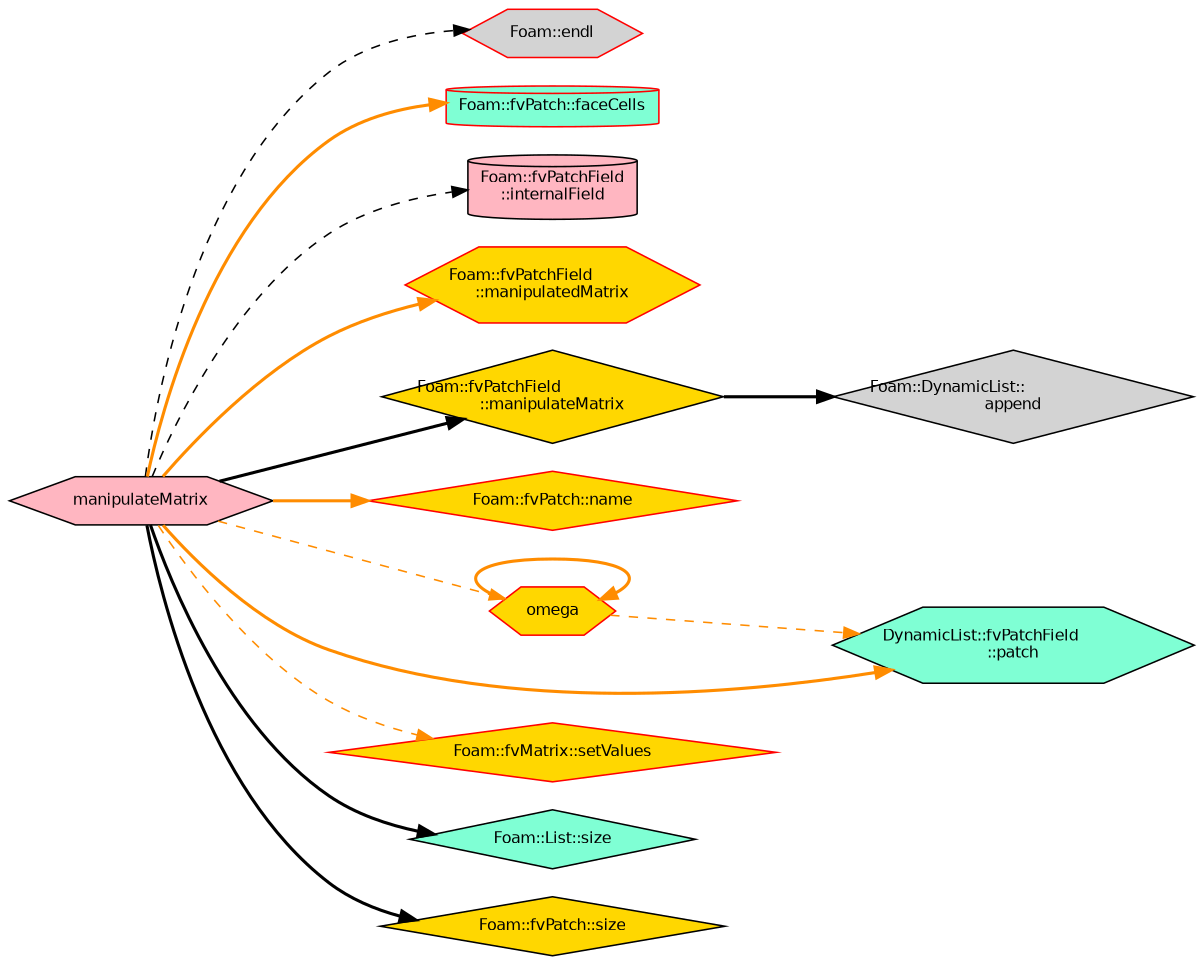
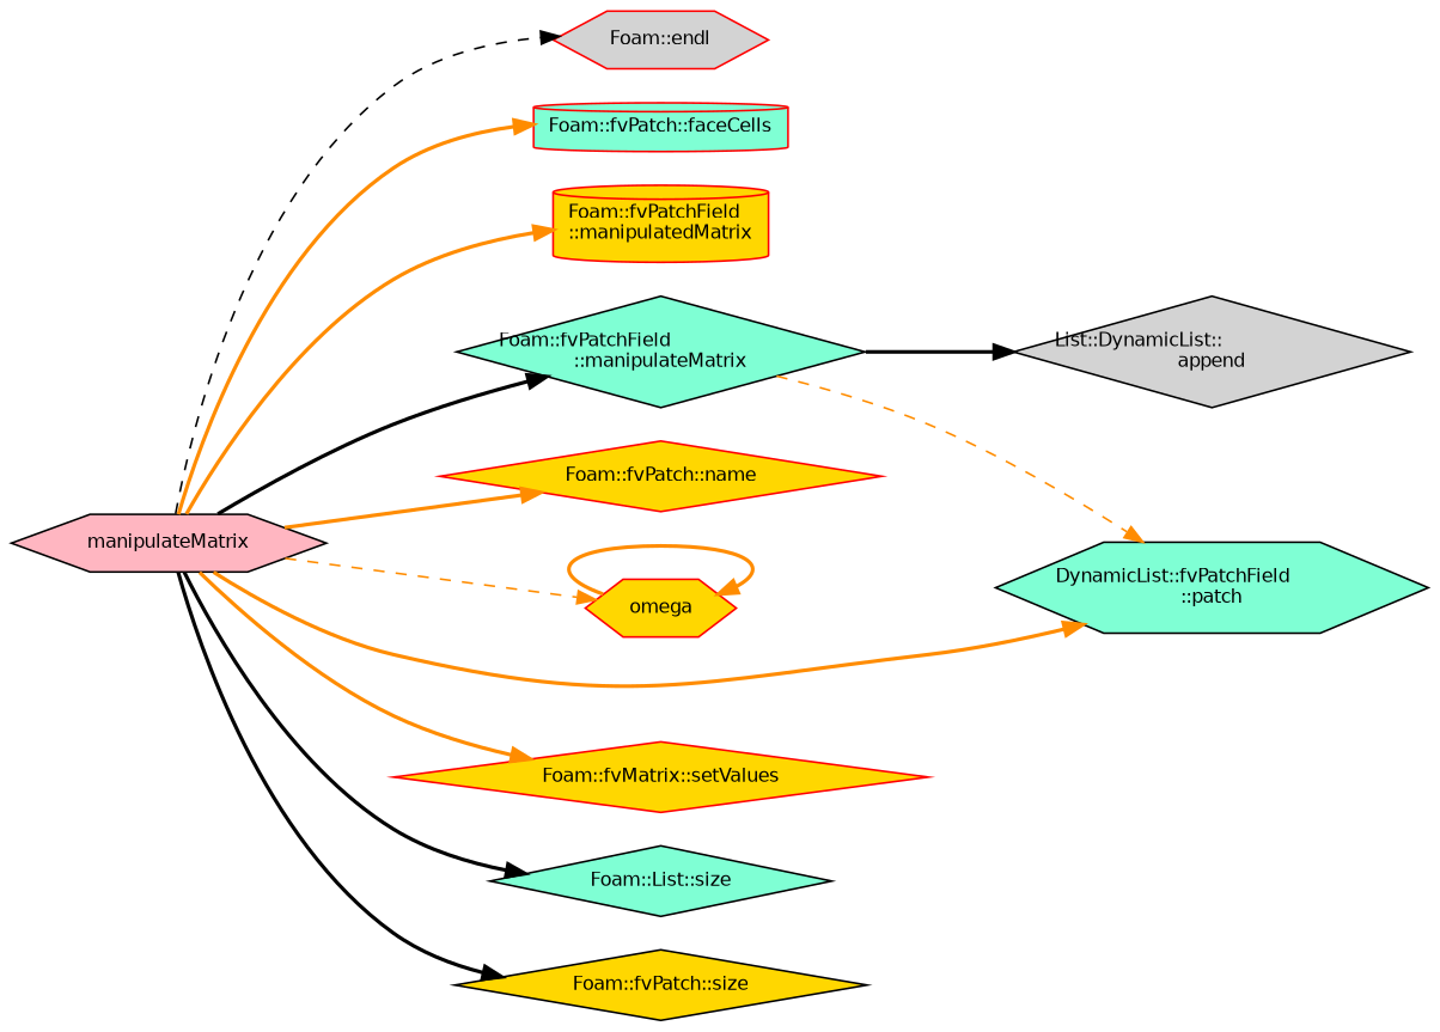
  digraph {
    rankdir=LR
    node [color=black fillcolor=gold fontname=Helvetica fontsize=10 shape=diamond style=filled]
    edge [color=darkorange fontname=Helvetica fontsize=10 labelfontname=Helvetica labelfontsize=10 style=bold]
    n1 [fillcolor=lightpink fontcolor=black height=0.2 label=manipulateMatrix shape=hexagon width=0.4]
    n2 [color=red fillcolor=lightgrey height=0.2 label="Foam::endl" shape=hexagon width=0.4]
    n3 [color=red fillcolor=aquamarine height=0.2 label="Foam::fvPatch::faceCells" shape=cylinder width=0.4]
-   n4 [fillcolor=lightpink height=0.2 label="Foam::fvPatchField\l::internalField" shape=cylinder width=0.4]
-   n5 [color=red height=0.2 label="Foam::fvPatchField\l::manipulatedMatrix" shape=hexagon width=0.4]
-   n6 [height=0.2 label="Foam::fvPatchField\l::manipulateMatrix" width=0.4]
+   n5 [color=red height=0.2 label="Foam::fvPatchField\l::manipulatedMatrix" shape=cylinder width=0.4]
+   n6 [fillcolor=aquamarine height=0.2 label="Foam::fvPatchField\l::manipulateMatrix" width=0.4]
    n7 [color=red height=0.2 label="Foam::fvPatch::name" width=0.4]
    n8 [color=red height=0.2 label=omega shape=hexagon width=0.4]
    n9 [fillcolor=aquamarine height=0.2 label="DynamicList::fvPatchField\l::patch" shape=hexagon width=0.4]
    n10 [color=red height=0.2 label="Foam::fvMatrix::setValues" width=0.4]
    n11 [fillcolor=aquamarine height=0.2 label="Foam::List::size" width=0.4]
    n12 [height=0.2 label="Foam::fvPatch::size" width=0.4]
-   n13 [fillcolor=lightgrey height=0.2 label="Foam::DynamicList::\lappend" width=0.4]
+   n13 [fillcolor=lightgrey height=0.2 label="List::DynamicList::\lappend" width=0.4]
    n1 -> n2 [color=black style=dashed]
    n1 -> n3
-   n1 -> n4 [color=black style=dashed]
    n1 -> n5
    n1 -> n6 [color=black]
    n1 -> n7
    n1 -> n8 [style=dashed]
    n1 -> n9
-   n1 -> n10 [style=dashed]
+   n1 -> n10
    n1 -> n11 [color=black]
    n1 -> n12 [color=black]
    n6 -> n13 [color=black]
    n8 -> n8
-   n8 -> n9 [style=dashed]
+   n6 -> n9 [style=dashed]
  }
